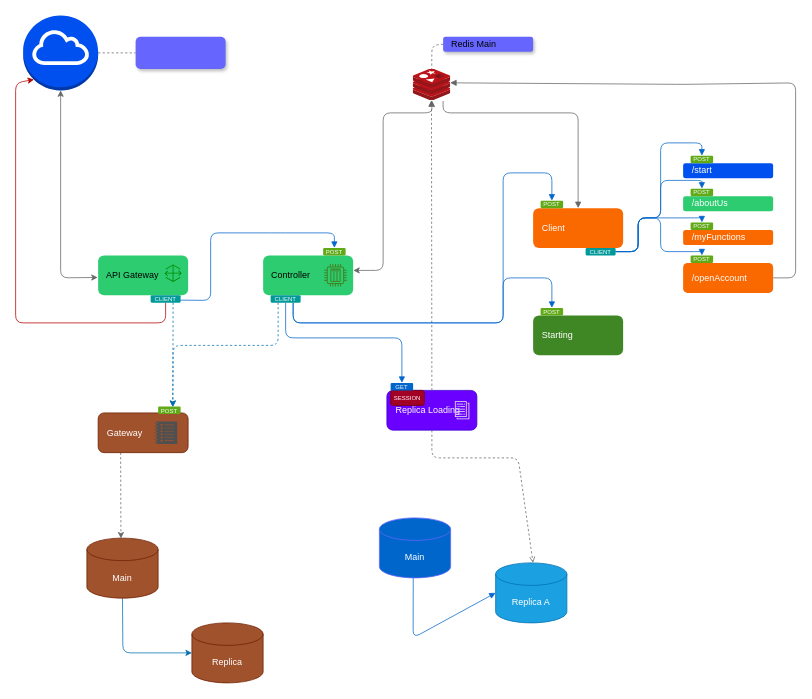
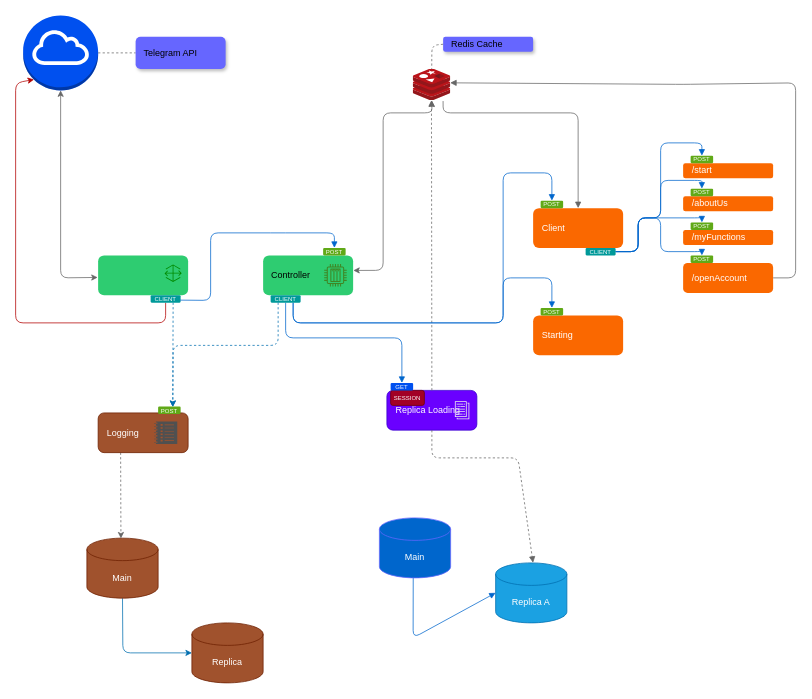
  <mxCell id="0" />
  <mxCell id="1" parent="0" />
  <mxCell id="2" style="edgeStyle=none;html=1;entryX=0;entryY=0.5;entryDx=0;entryDy=0;dashed=1;endArrow=none;endFill=0;strokeColor=#666666;" parent="1" source="4" target="6" edge="1"><mxGeometry relative="1" as="geometry" /></mxCell>
  <mxCell id="3" style="edgeStyle=none;html=1;exitX=0.5;exitY=1;exitDx=0;exitDy=0;exitPerimeter=0;entryX=-0.005;entryY=0.555;entryDx=0;entryDy=0;strokeColor=#666666;endArrow=classic;endFill=1;entryPerimeter=0;startArrow=classic;startFill=1;" parent="1" source="4" target="9" edge="1"><mxGeometry relative="1" as="geometry"><Array as="points"><mxPoint x="80" y="370" /></Array></mxGeometry></mxCell>
  <mxCell id="4" value="" style="outlineConnect=0;dashed=0;verticalLabelPosition=bottom;verticalAlign=top;align=center;html=1;shape=mxgraph.aws3.internet_gateway;fillColor=#0050ef;fontColor=#ffffff;strokeColor=#6666FF;" parent="1" vertex="1"><mxGeometry x="30" y="20" width="100" height="100" as="geometry" /></mxCell>
  <mxCell id="5" value="" style="group" parent="1" vertex="1" connectable="0"><mxGeometry x="180" y="48.5" width="120" height="43" as="geometry" /></mxCell>
  <mxCell id="6" value="" style="rounded=1;whiteSpace=wrap;html=1;strokeColor=none;fillColor=#6666FF;shadow=1;" parent="5" vertex="1"><mxGeometry width="120" height="43" as="geometry" /></mxCell>
+ <mxCell id="7" value="Telegram API" style="text;html=1;strokeColor=none;fillColor=none;align=left;verticalAlign=middle;whiteSpace=wrap;rounded=0;" parent="5" vertex="1"><mxGeometry x="9" y="13" width="79" height="17" as="geometry" /></mxCell>
  <mxCell id="8" value="" style="group" parent="1" vertex="1" connectable="0"><mxGeometry x="130" y="340" width="120" height="53" as="geometry" /></mxCell>
  <mxCell id="9" value="" style="rounded=1;whiteSpace=wrap;html=1;strokeColor=none;fillColor=#2ECC71;shadow=0;" parent="8" vertex="1"><mxGeometry width="120" height="53" as="geometry" /></mxCell>
- <mxCell id="10" value="API Gateway" style="text;html=1;strokeColor=none;fillColor=none;align=left;verticalAlign=middle;whiteSpace=wrap;rounded=0;" parent="8" vertex="1"><mxGeometry x="9" y="16.023" width="79" height="20.953" as="geometry" /></mxCell>
  <mxCell id="11" value="" style="sketch=0;outlineConnect=0;fontColor=#ffffff;fillColor=#008a00;strokeColor=#005700;dashed=0;verticalLabelPosition=bottom;verticalAlign=top;align=center;html=1;fontSize=12;fontStyle=0;aspect=fixed;pointerEvents=1;shape=mxgraph.aws4.gateway;rounded=1;shadow=0;" parent="8" vertex="1"><mxGeometry x="88.55" y="12.017" width="22.9" height="23.5" as="geometry" /></mxCell>
  <mxCell id="12" style="edgeStyle=none;html=1;exitX=0.5;exitY=1;exitDx=0;exitDy=0;entryX=0.875;entryY=0;entryDx=0;entryDy=0;entryPerimeter=0;strokeColor=#666666;fontSize=8;startArrow=none;startFill=0;endArrow=none;endFill=0;" parent="1" target="9" edge="1"><mxGeometry relative="1" as="geometry"><mxPoint x="235" y="340" as="sourcePoint" /></mxGeometry></mxCell>
  <mxCell id="13" style="edgeStyle=none;html=1;exitX=0.5;exitY=1;exitDx=0;exitDy=0;entryX=0.145;entryY=0.855;entryDx=0;entryDy=0;entryPerimeter=0;fillColor=#e51400;strokeColor=#B20000;" parent="1" source="15" target="4" edge="1"><mxGeometry relative="1" as="geometry"><Array as="points"><mxPoint x="220" y="430" /><mxPoint x="20" y="430" /><mxPoint x="20" y="110" /></Array></mxGeometry></mxCell>
  <mxCell id="14" style="edgeStyle=none;html=1;exitX=0.75;exitY=1;exitDx=0;exitDy=0;entryX=0.651;entryY=0.035;entryDx=0;entryDy=0;entryPerimeter=0;fillColor=#1ba1e2;strokeColor=#006EAF;dashed=1;" edge="1" parent="1" source="15" target="66"><mxGeometry relative="1" as="geometry" /></mxCell>
  <mxCell id="15" value="CLIENT" style="rounded=1;whiteSpace=wrap;html=1;shadow=0;strokeColor=none;fontSize=8;fillColor=#009999;fontColor=#ffffff;" parent="1" vertex="1"><mxGeometry x="200" y="393" width="40" height="10" as="geometry" /></mxCell>
  <mxCell id="16" value="" style="group" parent="1" vertex="1" connectable="0"><mxGeometry x="350" y="340" width="120" height="53" as="geometry" /></mxCell>
  <mxCell id="17" value="" style="rounded=1;whiteSpace=wrap;html=1;strokeColor=none;fillColor=#2ECC71;shadow=0;" parent="16" vertex="1"><mxGeometry width="120" height="53" as="geometry" /></mxCell>
  <mxCell id="18" value="Controller" style="text;html=1;strokeColor=none;fillColor=none;align=left;verticalAlign=middle;whiteSpace=wrap;rounded=0;" parent="16" vertex="1"><mxGeometry x="9" y="16.023" width="79" height="20.953" as="geometry" /></mxCell>
  <mxCell id="19" value="" style="sketch=0;outlineConnect=0;fontColor=#232F3E;gradientColor=none;fillColor=#3F8624;strokeColor=none;dashed=0;verticalLabelPosition=bottom;verticalAlign=top;align=center;html=1;fontSize=12;fontStyle=0;aspect=fixed;pointerEvents=1;shape=mxgraph.aws4.iot_thing_plc;rounded=1;shadow=0;" parent="16" vertex="1"><mxGeometry x="81.45" y="11.5" width="30" height="30" as="geometry" /></mxCell>
  <mxCell id="20" value="POST" style="rounded=1;whiteSpace=wrap;html=1;shadow=0;strokeColor=none;fontSize=8;fillColor=#60a917;fontColor=#ffffff;" parent="1" vertex="1"><mxGeometry x="430" y="330" width="30" height="10" as="geometry" /></mxCell>
  <mxCell id="21" style="edgeStyle=none;html=1;strokeColor=#666666;fontSize=12;fontColor=#FFFFFF;startArrow=classic;startFill=1;endArrow=classic;endFill=1;entryX=1.002;entryY=0.379;entryDx=0;entryDy=0;entryPerimeter=0;" parent="1" source="22" target="17" edge="1"><mxGeometry relative="1" as="geometry"><mxPoint x="510" y="390" as="targetPoint" /><Array as="points"><mxPoint x="575" y="150" /><mxPoint x="510" y="150" /><mxPoint x="510" y="360" /></Array></mxGeometry></mxCell>
  <mxCell id="22" value="" style="sketch=0;aspect=fixed;html=1;points=[];align=center;image;fontSize=12;image=img/lib/mscae/Cache_Redis_Product.svg;rounded=1;shadow=0;strokeColor=#6666FF;fontColor=#FFFFFF;fillColor=#009999;" parent="1" vertex="1"><mxGeometry x="550" y="91.5" width="50" height="42" as="geometry" /></mxCell>
  <mxCell id="23" value="" style="group" parent="1" vertex="1" connectable="0"><mxGeometry x="590" y="48.5" width="120" height="20" as="geometry" /></mxCell>
  <mxCell id="24" value="" style="rounded=1;whiteSpace=wrap;html=1;strokeColor=none;fillColor=#6666FF;shadow=1;" parent="23" vertex="1"><mxGeometry width="120" height="20" as="geometry" /></mxCell>
- <mxCell id="25" value="Redis Main" style="text;html=1;strokeColor=none;fillColor=none;align=left;verticalAlign=middle;whiteSpace=wrap;rounded=0;" parent="23" vertex="1"><mxGeometry x="9" y="6.047" width="79" height="7.907" as="geometry" /></mxCell>
+ <mxCell id="25" value="Redis Cache" style="text;html=1;strokeColor=none;fillColor=none;align=left;verticalAlign=middle;whiteSpace=wrap;rounded=0;" parent="23" vertex="1"><mxGeometry x="9" y="6.047" width="79" height="7.907" as="geometry" /></mxCell>
  <mxCell id="26" style="edgeStyle=none;html=1;exitX=0;exitY=0.5;exitDx=0;exitDy=0;entryX=0.496;entryY=-0.004;entryDx=0;entryDy=0;entryPerimeter=0;strokeColor=#666666;fontSize=12;fontColor=#FFFFFF;startArrow=none;startFill=0;endArrow=none;endFill=0;dashed=1;" parent="1" source="24" target="22" edge="1"><mxGeometry relative="1" as="geometry"><Array as="points"><mxPoint x="575" y="60" /></Array></mxGeometry></mxCell>
  <mxCell id="27" value="" style="group" parent="1" vertex="1" connectable="0"><mxGeometry x="515" y="520" width="120" height="53" as="geometry" /></mxCell>
  <mxCell id="28" value="Replica Loading" style="rounded=1;whiteSpace=wrap;html=1;shadow=0;strokeColor=#3700CC;fontSize=12;fontColor=#ffffff;fillColor=#6a00ff;align=left;spacingLeft=10;" parent="27" vertex="1"><mxGeometry width="120" height="53" as="geometry" /></mxCell>
  <mxCell id="29" value="" style="sketch=0;outlineConnect=0;fillColor=#eeeeee;strokeColor=#36393d;dashed=0;verticalLabelPosition=bottom;verticalAlign=top;align=center;html=1;fontSize=12;fontStyle=0;aspect=fixed;pointerEvents=1;shape=mxgraph.aws4.data_set;rounded=1;shadow=0;" parent="27" vertex="1"><mxGeometry x="90.62" y="14.5" width="19.38" height="24" as="geometry" /></mxCell>
  <mxCell id="30" value="SESSION" style="rounded=1;whiteSpace=wrap;html=1;shadow=0;strokeColor=#6F0000;fontSize=8;fillColor=#a20025;fontColor=#ffffff;" parent="27" vertex="1"><mxGeometry x="5" width="45" height="20" as="geometry" /></mxCell>
  <mxCell id="31" style="edgeStyle=none;html=1;exitX=0.5;exitY=0;exitDx=0;exitDy=0;entryX=0.489;entryY=0.991;entryDx=0;entryDy=0;entryPerimeter=0;strokeColor=#666666;fontSize=12;fontColor=#FFFFFF;startArrow=none;startFill=0;endArrow=block;endFill=1;dashed=1;" parent="1" source="28" target="22" edge="1"><mxGeometry relative="1" as="geometry" /></mxCell>
- <mxCell id="32" value="GET" style="rounded=1;whiteSpace=wrap;html=1;shadow=0;strokeColor=none;fontSize=8;fillColor=#0066CC;fontColor=#ffffff;" parent="1" vertex="1"><mxGeometry x="520" y="510" width="30" height="10" as="geometry" /></mxCell>
+ <mxCell id="32" value="GET" style="rounded=1;whiteSpace=wrap;html=1;shadow=0;strokeColor=none;fontSize=8;fillColor=#0050ef;fontColor=#ffffff;" parent="1" vertex="1"><mxGeometry x="520" y="510" width="30" height="10" as="geometry" /></mxCell>
  <mxCell id="33" style="edgeStyle=none;html=1;exitX=0.5;exitY=1;exitDx=0;exitDy=0;entryX=0.5;entryY=0;entryDx=0;entryDy=0;strokeColor=#0066CC;fontSize=12;fontColor=#FFFFFF;startArrow=none;startFill=0;endArrow=block;endFill=1;" parent="1" source="36" target="32" edge="1"><mxGeometry relative="1" as="geometry"><Array as="points"><mxPoint x="380" y="450" /><mxPoint x="535" y="450" /></Array></mxGeometry></mxCell>
  <mxCell id="34" style="edgeStyle=none;html=1;exitX=0.75;exitY=1;exitDx=0;exitDy=0;entryX=0.5;entryY=0;entryDx=0;entryDy=0;strokeColor=#0066CC;fontSize=12;fontColor=#FFFFFF;startArrow=none;startFill=0;endArrow=block;endFill=1;" parent="1" source="36" target="43" edge="1"><mxGeometry relative="1" as="geometry"><Array as="points"><mxPoint x="390" y="430" /><mxPoint x="670" y="430" /><mxPoint x="670" y="370" /><mxPoint x="735" y="370" /></Array></mxGeometry></mxCell>
  <mxCell id="35" style="edgeStyle=none;html=1;exitX=0.75;exitY=1;exitDx=0;exitDy=0;entryX=0.5;entryY=0;entryDx=0;entryDy=0;strokeColor=#0066CC;fontSize=12;fontColor=#FFFFFF;startArrow=none;startFill=0;endArrow=block;endFill=1;" parent="1" source="36" target="44" edge="1"><mxGeometry relative="1" as="geometry"><Array as="points"><mxPoint x="390" y="430" /><mxPoint x="670" y="430" /><mxPoint x="670" y="230" /><mxPoint x="735" y="230" /></Array></mxGeometry></mxCell>
  <mxCell id="36" value="CLIENT" style="rounded=1;whiteSpace=wrap;html=1;shadow=0;strokeColor=none;fontSize=8;fillColor=#009999;fontColor=#ffffff;" parent="1" vertex="1"><mxGeometry x="360" y="393" width="40" height="10" as="geometry" /></mxCell>
  <mxCell id="37" style="edgeStyle=none;html=1;exitX=0.475;exitY=0.988;exitDx=0;exitDy=0;exitPerimeter=0;entryX=0;entryY=0.5;entryDx=0;entryDy=0;entryPerimeter=0;strokeColor=#0066CC;fontSize=12;fontColor=#FFFFFF;startArrow=none;startFill=0;endArrow=block;endFill=1;" parent="1" source="38" target="39" edge="1"><mxGeometry relative="1" as="geometry"><Array as="points"><mxPoint x="550" y="850" /></Array></mxGeometry></mxCell>
  <mxCell id="38" value="Main" style="shape=cylinder3;whiteSpace=wrap;html=1;boundedLbl=1;backgroundOutline=1;size=15;rounded=1;shadow=0;strokeColor=#6666FF;fontSize=12;fontColor=#FFFFFF;fillColor=#0066CC;" parent="1" vertex="1"><mxGeometry x="505" y="690" width="95" height="80" as="geometry" /></mxCell>
  <mxCell id="39" value="Replica A" style="shape=cylinder3;whiteSpace=wrap;html=1;boundedLbl=1;backgroundOutline=1;size=15;rounded=1;shadow=0;strokeColor=#006EAF;fontSize=12;fontColor=#ffffff;fillColor=#1ba1e2;" parent="1" vertex="1"><mxGeometry x="660" y="750" width="95" height="80" as="geometry" /></mxCell>
- <mxCell id="40" style="edgeStyle=none;html=1;exitX=0.5;exitY=1;exitDx=0;exitDy=0;entryX=0.525;entryY=-0.002;entryDx=0;entryDy=0;entryPerimeter=0;strokeColor=#666666;fontSize=12;fontColor=#FFFFFF;startArrow=none;startFill=0;endArrow=open;endFill=1;dashed=1;" parent="1" source="28" target="39" edge="1"><mxGeometry relative="1" as="geometry"><mxPoint x="690.55" y="559.94" as="sourcePoint" /><mxPoint x="690" y="173.062" as="targetPoint" /><Array as="points"><mxPoint x="575" y="610" /><mxPoint x="690" y="610" /></Array></mxGeometry></mxCell>
- <mxCell id="41" value="Starting" style="rounded=1;whiteSpace=wrap;html=1;shadow=0;strokeColor=none;fontSize=12;fillColor=#3f8624;fontColor=#FFFFFF;align=left;spacingLeft=10;" parent="1" vertex="1"><mxGeometry x="710" y="420" width="120" height="53" as="geometry" /></mxCell>
+ <mxCell id="40" style="edgeStyle=none;html=1;exitX=0.5;exitY=1;exitDx=0;exitDy=0;entryX=0.525;entryY=-0.002;entryDx=0;entryDy=0;entryPerimeter=0;strokeColor=#666666;fontSize=12;fontColor=#FFFFFF;startArrow=none;startFill=0;endArrow=block;endFill=1;dashed=1;" parent="1" source="28" target="39" edge="1"><mxGeometry relative="1" as="geometry"><mxPoint x="690.55" y="559.94" as="sourcePoint" /><mxPoint x="690" y="173.062" as="targetPoint" /><Array as="points"><mxPoint x="575" y="610" /><mxPoint x="690" y="610" /></Array></mxGeometry></mxCell>
+ <mxCell id="41" value="Starting" style="rounded=1;whiteSpace=wrap;html=1;shadow=0;strokeColor=none;fontSize=12;fillColor=#fa6800;fontColor=#FFFFFF;align=left;spacingLeft=10;" parent="1" vertex="1"><mxGeometry x="710" y="420" width="120" height="53" as="geometry" /></mxCell>
  <mxCell id="42" value="Client" style="rounded=1;whiteSpace=wrap;html=1;shadow=0;strokeColor=none;fontSize=12;fillColor=#fa6800;fontColor=#FFFFFF;align=left;spacingLeft=10;" parent="1" vertex="1"><mxGeometry x="710" y="277" width="120" height="53" as="geometry" /></mxCell>
  <mxCell id="43" value="POST" style="rounded=1;whiteSpace=wrap;html=1;shadow=0;strokeColor=none;fontSize=8;fillColor=#60a917;fontColor=#ffffff;" parent="1" vertex="1"><mxGeometry x="720" y="410" width="30" height="10" as="geometry" /></mxCell>
  <mxCell id="44" value="POST" style="rounded=1;whiteSpace=wrap;html=1;shadow=0;strokeColor=none;fontSize=8;fillColor=#60a917;fontColor=#ffffff;" parent="1" vertex="1"><mxGeometry x="720" y="267" width="30" height="10" as="geometry" /></mxCell>
  <mxCell id="45" style="edgeStyle=none;html=1;strokeColor=#666666;fontSize=12;fontColor=#FFFFFF;startArrow=none;startFill=0;endArrow=block;endFill=1;entryX=0.5;entryY=0;entryDx=0;entryDy=0;exitX=0.799;exitY=1.017;exitDx=0;exitDy=0;exitPerimeter=0;" parent="1" source="22" target="42" edge="1"><mxGeometry relative="1" as="geometry"><mxPoint x="580" y="140" as="sourcePoint" /><mxPoint x="830" y="276.587" as="targetPoint" /><Array as="points"><mxPoint x="590" y="150" /><mxPoint x="770" y="150" /></Array></mxGeometry></mxCell>
  <mxCell id="46" style="edgeStyle=none;html=1;exitX=1;exitY=0.5;exitDx=0;exitDy=0;entryX=0.5;entryY=0;entryDx=0;entryDy=0;strokeColor=#0066CC;fontSize=12;fontColor=#FFFFFF;startArrow=none;startFill=0;endArrow=block;endFill=1;" parent="1" source="49" target="54" edge="1"><mxGeometry relative="1" as="geometry"><Array as="points"><mxPoint x="850" y="335" /><mxPoint x="850" y="290" /><mxPoint x="880" y="290" /><mxPoint x="880" y="190" /><mxPoint x="935" y="190" /><mxPoint x="935" y="200" /></Array></mxGeometry></mxCell>
  <mxCell id="47" style="edgeStyle=none;html=1;exitX=1;exitY=0.5;exitDx=0;exitDy=0;entryX=0.5;entryY=0;entryDx=0;entryDy=0;strokeColor=#0066CC;fontSize=12;fontColor=#FFFFFF;startArrow=none;startFill=0;endArrow=block;endFill=1;" parent="1" source="49" target="56" edge="1"><mxGeometry relative="1" as="geometry"><Array as="points"><mxPoint x="850" y="335" /><mxPoint x="850" y="290" /><mxPoint x="935" y="290" /></Array></mxGeometry></mxCell>
  <mxCell id="48" style="edgeStyle=none;html=1;exitX=1;exitY=0.5;exitDx=0;exitDy=0;entryX=0.5;entryY=0;entryDx=0;entryDy=0;strokeColor=#0066CC;fontSize=12;fontColor=#FFFFFF;startArrow=none;startFill=0;endArrow=block;endFill=1;" parent="1" source="49" target="57" edge="1"><mxGeometry relative="1" as="geometry"><Array as="points"><mxPoint x="850" y="335" /><mxPoint x="850" y="290" /><mxPoint x="880" y="290" /><mxPoint x="880" y="335" /><mxPoint x="935" y="335" /></Array></mxGeometry></mxCell>
  <mxCell id="49" value="CLIENT" style="rounded=1;whiteSpace=wrap;html=1;shadow=0;strokeColor=none;fontSize=8;fillColor=#009999;fontColor=#ffffff;" parent="1" vertex="1"><mxGeometry x="780" y="330" width="40" height="10" as="geometry" /></mxCell>
- <mxCell id="50" value="/start" style="rounded=1;whiteSpace=wrap;html=1;shadow=0;strokeColor=none;fontSize=12;fillColor=#0050ef;fontColor=#FFFFFF;align=left;spacingLeft=10;" parent="1" vertex="1"><mxGeometry x="910" y="217" width="120" height="20" as="geometry" /></mxCell>
- <mxCell id="51" value="/aboutUs" style="rounded=1;whiteSpace=wrap;html=1;shadow=0;strokeColor=none;fontSize=12;fillColor=#2ecc71;fontColor=#FFFFFF;align=left;spacingLeft=10;" parent="1" vertex="1"><mxGeometry x="910" y="261" width="120" height="20" as="geometry" /></mxCell>
+ <mxCell id="50" value="/start" style="rounded=1;whiteSpace=wrap;html=1;shadow=0;strokeColor=none;fontSize=12;fillColor=#fa6800;fontColor=#FFFFFF;align=left;spacingLeft=10;" parent="1" vertex="1"><mxGeometry x="910" y="217" width="120" height="20" as="geometry" /></mxCell>
+ <mxCell id="51" value="/aboutUs" style="rounded=1;whiteSpace=wrap;html=1;shadow=0;strokeColor=none;fontSize=12;fillColor=#fa6800;fontColor=#FFFFFF;align=left;spacingLeft=10;" parent="1" vertex="1"><mxGeometry x="910" y="261" width="120" height="20" as="geometry" /></mxCell>
  <mxCell id="52" value="/myFunctions" style="rounded=1;whiteSpace=wrap;html=1;shadow=0;strokeColor=none;fontSize=12;fillColor=#fa6800;fontColor=#FFFFFF;align=left;spacingLeft=10;" parent="1" vertex="1"><mxGeometry x="910" y="306" width="120" height="20" as="geometry" /></mxCell>
  <mxCell id="53" value="/openAccount" style="rounded=1;whiteSpace=wrap;html=1;shadow=0;strokeColor=none;fontSize=12;fillColor=#fa6800;fontColor=#FFFFFF;align=left;spacingLeft=10;" parent="1" vertex="1"><mxGeometry x="910" y="350" width="120" height="40" as="geometry" /></mxCell>
  <mxCell id="54" value="POST" style="rounded=1;whiteSpace=wrap;html=1;shadow=0;strokeColor=none;fontSize=8;fillColor=#60a917;fontColor=#ffffff;" parent="1" vertex="1"><mxGeometry x="920" y="207" width="30" height="10" as="geometry" /></mxCell>
  <mxCell id="55" value="POST" style="rounded=1;whiteSpace=wrap;html=1;shadow=0;strokeColor=none;fontSize=8;fillColor=#60a917;fontColor=#ffffff;" parent="1" vertex="1"><mxGeometry x="920" y="251" width="30" height="10" as="geometry" /></mxCell>
  <mxCell id="56" value="POST" style="rounded=1;whiteSpace=wrap;html=1;shadow=0;strokeColor=none;fontSize=8;fillColor=#60a917;fontColor=#ffffff;" parent="1" vertex="1"><mxGeometry x="920" y="296" width="30" height="10" as="geometry" /></mxCell>
  <mxCell id="57" value="POST" style="rounded=1;whiteSpace=wrap;html=1;shadow=0;strokeColor=none;fontSize=8;fillColor=#60a917;fontColor=#ffffff;" parent="1" vertex="1"><mxGeometry x="920" y="340" width="30" height="10" as="geometry" /></mxCell>
  <mxCell id="58" style="edgeStyle=none;html=1;exitX=1;exitY=0.5;exitDx=0;exitDy=0;entryX=0.5;entryY=0;entryDx=0;entryDy=0;strokeColor=#0066CC;fontSize=12;fontColor=#FFFFFF;startArrow=none;startFill=0;endArrow=block;endFill=1;" parent="1" source="49" target="55" edge="1"><mxGeometry relative="1" as="geometry"><mxPoint x="835" y="340" as="sourcePoint" /><mxPoint x="950" y="212" as="targetPoint" /><Array as="points"><mxPoint x="850" y="335" /><mxPoint x="850" y="290" /><mxPoint x="880" y="290" /><mxPoint x="880" y="240" /><mxPoint x="935" y="240" /></Array></mxGeometry></mxCell>
  <mxCell id="59" style="edgeStyle=none;html=1;strokeColor=#666666;fontSize=12;fontColor=#FFFFFF;startArrow=none;startFill=0;endArrow=block;endFill=1;entryX=0.988;entryY=0.439;entryDx=0;entryDy=0;exitX=1;exitY=0.5;exitDx=0;exitDy=0;entryPerimeter=0;" parent="1" source="53" target="22" edge="1"><mxGeometry relative="1" as="geometry"><mxPoint x="760" y="80.004" as="sourcePoint" /><mxPoint x="940.05" y="222.79" as="targetPoint" /><Array as="points"><mxPoint x="1060" y="370" /><mxPoint x="1060" y="110" /><mxPoint x="910" y="112" /></Array></mxGeometry></mxCell>
  <mxCell id="60" style="edgeStyle=none;html=1;exitX=0.988;exitY=0.668;exitDx=0;exitDy=0;strokeColor=#0066CC;fontSize=12;fontColor=#FFFFFF;startArrow=none;startFill=0;endArrow=block;endFill=1;exitPerimeter=0;entryX=0.5;entryY=0;entryDx=0;entryDy=0;" parent="1" source="15" target="20" edge="1"><mxGeometry relative="1" as="geometry"><Array as="points"><mxPoint x="280" y="400" /><mxPoint x="280" y="310" /><mxPoint x="370" y="310" /><mxPoint x="445" y="310" /></Array><mxPoint x="390" y="413" as="sourcePoint" /><mxPoint x="450" y="310" as="targetPoint" /></mxGeometry></mxCell>
  <mxCell id="61" style="edgeStyle=none;html=1;exitX=0.5;exitY=1;exitDx=0;exitDy=0;exitPerimeter=0;entryX=0;entryY=0.5;entryDx=0;entryDy=0;entryPerimeter=0;strokeColor=#006EAF;startArrow=none;startFill=0;endArrow=classic;endFill=1;fillColor=#1ba1e2;" edge="1" parent="1" source="62" target="67"><mxGeometry relative="1" as="geometry"><Array as="points"><mxPoint x="163" y="870" /></Array></mxGeometry></mxCell>
  <mxCell id="62" value="Main" style="shape=cylinder3;whiteSpace=wrap;html=1;boundedLbl=1;backgroundOutline=1;size=15;rounded=1;shadow=0;strokeColor=#6D1F00;fontSize=12;fontColor=#ffffff;fillColor=#a0522d;" vertex="1" parent="1"><mxGeometry x="115" y="717" width="95" height="80" as="geometry" /></mxCell>
  <mxCell id="63" style="edgeStyle=none;html=1;exitX=0.25;exitY=1;exitDx=0;exitDy=0;entryX=0.478;entryY=0.005;entryDx=0;entryDy=0;entryPerimeter=0;startArrow=none;startFill=0;endArrow=classic;endFill=1;dashed=1;strokeColor=#666666;" edge="1" parent="1" source="64" target="62"><mxGeometry relative="1" as="geometry" /></mxCell>
- <mxCell id="64" value="Gateway" style="rounded=1;whiteSpace=wrap;html=1;shadow=0;strokeColor=#6D1F00;fontSize=12;fillColor=#a0522d;fontColor=#ffffff;align=left;spacingLeft=10;" vertex="1" parent="1"><mxGeometry x="130" y="550" width="120" height="53" as="geometry" /></mxCell>
+ <mxCell id="64" value="Logging" style="rounded=1;whiteSpace=wrap;html=1;shadow=0;strokeColor=#6D1F00;fontSize=12;fillColor=#a0522d;fontColor=#ffffff;align=left;spacingLeft=10;" vertex="1" parent="1"><mxGeometry x="130" y="550" width="120" height="53" as="geometry" /></mxCell>
  <mxCell id="65" value="" style="sketch=0;pointerEvents=1;shadow=0;dashed=0;html=1;strokeColor=none;labelPosition=center;verticalLabelPosition=bottom;verticalAlign=top;align=center;fillColor=#505050;shape=mxgraph.mscae.oms.log_management" vertex="1" parent="1"><mxGeometry x="204.5" y="561.5" width="31" height="30" as="geometry" /></mxCell>
  <mxCell id="66" value="POST" style="rounded=1;whiteSpace=wrap;html=1;shadow=0;strokeColor=none;fontSize=8;fillColor=#60a917;fontColor=#ffffff;" vertex="1" parent="1"><mxGeometry x="210" y="541.5" width="30" height="10" as="geometry" /></mxCell>
  <mxCell id="67" value="Replica" style="shape=cylinder3;whiteSpace=wrap;html=1;boundedLbl=1;backgroundOutline=1;size=15;rounded=1;shadow=0;strokeColor=#6D1F00;fontSize=12;fontColor=#ffffff;fillColor=#a0522d;" vertex="1" parent="1"><mxGeometry x="255" y="830" width="95" height="80" as="geometry" /></mxCell>
  <mxCell id="68" style="edgeStyle=none;html=1;exitX=0.25;exitY=1;exitDx=0;exitDy=0;entryX=0.653;entryY=0.073;entryDx=0;entryDy=0;fillColor=#1ba1e2;strokeColor=#006EAF;dashed=1;entryPerimeter=0;" edge="1" parent="1" source="36" target="66"><mxGeometry relative="1" as="geometry"><mxPoint x="340.47" y="420" as="sourcePoint" /><mxPoint x="340" y="558.85" as="targetPoint" /><Array as="points"><mxPoint x="370" y="460" /><mxPoint x="230" y="460" /></Array></mxGeometry></mxCell>
